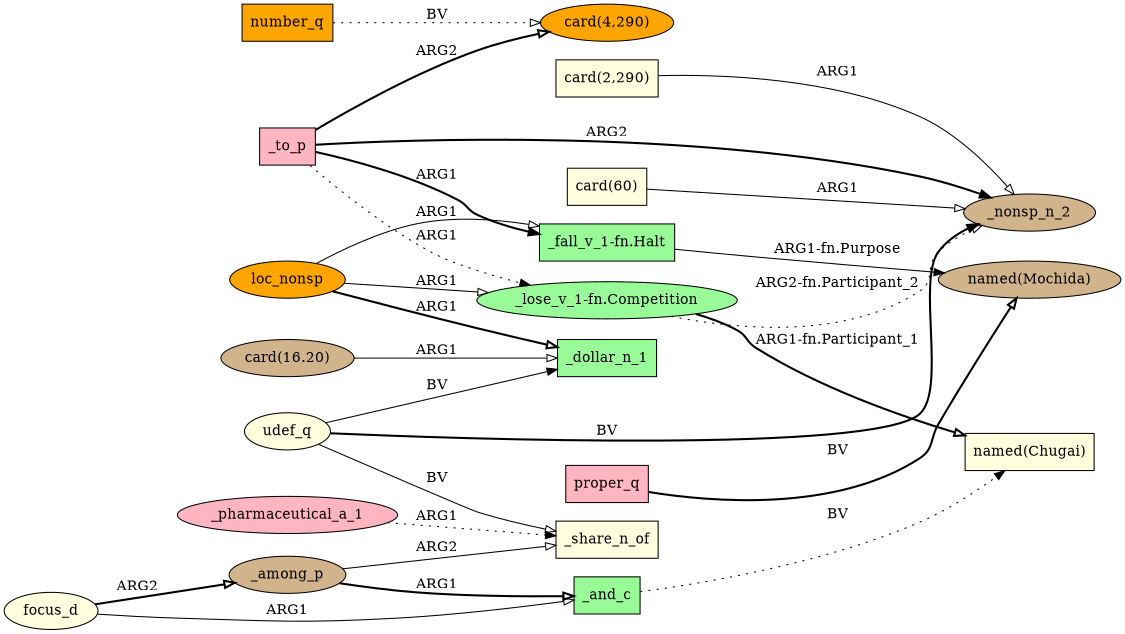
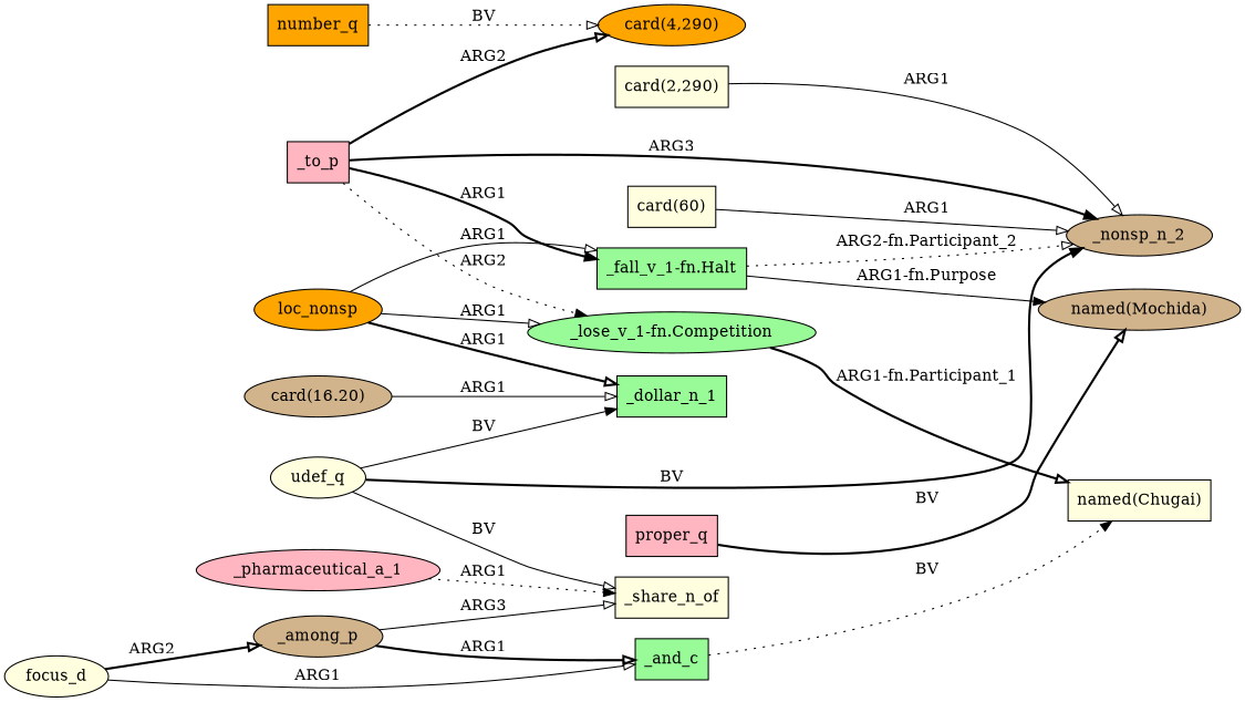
  digraph {
    rankdir=LR
    node [fillcolor=lightyellow shape=box style=filled]
    edge [arrowhead=onormal style=solid]
    _to_p [fillcolor=lightpink]
    "card(4,290)" [fillcolor=orange shape=ellipse]
    n3 [fillcolor=tan label=_nonsp_n_2 shape=ellipse]
    "_lose_v_1-fn.Competition" [fillcolor=palegreen shape=ellipse]
    "_fall_v_1-fn.Halt" [fillcolor=palegreen]
    "named(Chugai)"
    "named(Mochida)" [fillcolor=tan shape=ellipse]
    number_q [fillcolor=orange]
    proper_q [fillcolor=lightpink]
    loc_nonsp [fillcolor=orange shape=ellipse]
    _dollar_n_1 [fillcolor=palegreen]
    "card(2,290)"
    focus_d [shape=ellipse]
    _among_p [fillcolor=tan shape=ellipse]
    _and_c [fillcolor=palegreen]
    _share_n_of
    _pharmaceutical_a_1 [fillcolor=lightpink shape=ellipse]
    udef_q [shape=ellipse]
    "card(16.20)" [fillcolor=tan shape=ellipse]
    "card(60)"
    _to_p -> "card(4,290)" [label=ARG2 style=bold]
-   _to_p -> n3 [arrowhead=normal label=ARG2 style=bold]
-   _to_p -> "_lose_v_1-fn.Competition" [arrowhead=normal label=ARG1 style=dotted]
+   _to_p -> n3 [arrowhead=normal label=ARG3 style=bold]
+   _to_p -> "_lose_v_1-fn.Competition" [arrowhead=normal label=ARG2 style=dotted]
    _to_p -> "_fall_v_1-fn.Halt" [arrowhead=normal label=ARG1 style=bold]
-   "_lose_v_1-fn.Competition" -> n3 [label="ARG2-fn.Participant_2" style=dotted]
+   "_fall_v_1-fn.Halt" -> n3 [label="ARG2-fn.Participant_2" style=dotted]
    "_lose_v_1-fn.Competition" -> "named(Chugai)" [label="ARG1-fn.Participant_1" style=bold]
    "_fall_v_1-fn.Halt" -> "named(Mochida)" [arrowhead=normal label="ARG1-fn.Purpose"]
    number_q -> "card(4,290)" [label=BV style=dotted]
    proper_q -> "named(Mochida)" [label=BV style=bold]
    loc_nonsp -> "_lose_v_1-fn.Competition" [label=ARG1]
    loc_nonsp -> "_fall_v_1-fn.Halt" [label=ARG1]
    loc_nonsp -> _dollar_n_1 [label=ARG1 style=bold]
    "card(2,290)" -> n3 [label=ARG1]
    focus_d -> _among_p [label=ARG2 style=bold]
    focus_d -> _and_c [label=ARG1]
    _among_p -> _and_c [label=ARG1 style=bold]
-   _among_p -> _share_n_of [label=ARG2]
+   _among_p -> _share_n_of [label=ARG3]
    _and_c -> "named(Chugai)" [arrowhead=normal label=BV style=dotted]
    _pharmaceutical_a_1 -> _share_n_of [arrowhead=normal label=ARG1 style=dotted]
    udef_q -> n3 [arrowhead=normal label=BV style=bold]
    udef_q -> _dollar_n_1 [arrowhead=normal label=BV]
    udef_q -> _share_n_of [label=BV]
    "card(16.20)" -> _dollar_n_1 [label=ARG1]
    "card(60)" -> n3 [label=ARG1]
  }
